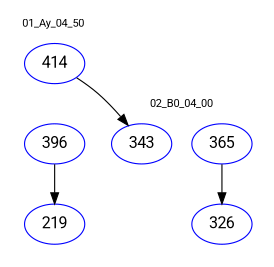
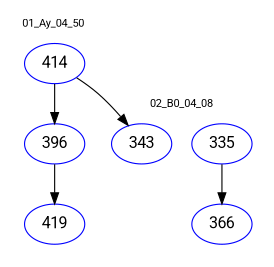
  digraph {
    fontname=Roboto
    node [color=blue fontname=Roboto]
    edge [color=black fontname=Roboto]
    n1 [label=414]
    n2 [label=396]
-   n3 [label=219]
-   n4 [label=365]
-   n5 [label=326]
+   n3 [label=419]
+   n4 [label=335]
+   n5 [label=366]
    n6 [label=343]
    subgraph cluster_1 {
      color=white
      fontsize=10
      label="01_Ay_04_50"
      n1
      n2
      n3
    }
    subgraph cluster_2 {
      color=white
      fontsize=10
-     label="02_B0_04_00"
+     label="02_B0_04_08"
      n4
      n5
      n6
    }
+   n1 -> n2
    n1 -> n6
    n2 -> n3
    n4 -> n5
  }
